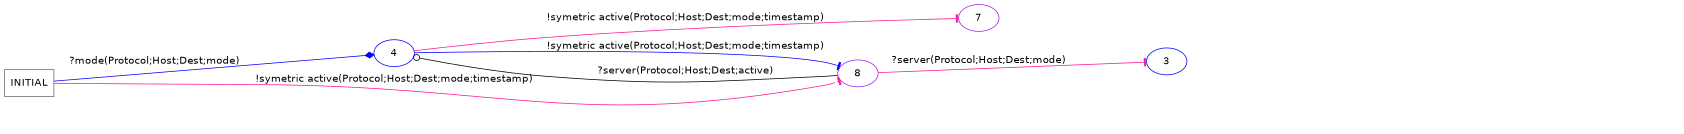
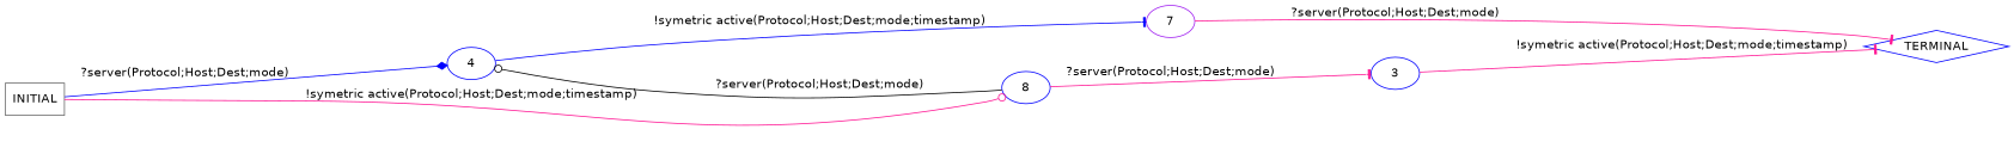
  digraph {
    fontname="DejaVu Sans"
    rankdir=LR
    node [color=blue fontname="DejaVu Sans"]
    edge [arrowhead=tee color=deeppink fontname="DejaVu Sans"]
    n1 [label=3]
+   n2 [label=TERMINAL shape=diamond]
    n3 [label=4]
    n4 [color=purple label=7]
-   n5 [color=purple label=8]
+   n5 [label=8]
    n6 [color=gray40 label=INITIAL shape=box]
-   n3 -> n4 [label="!symetric active(Protocol;Host;Dest;mode;timestamp)"]
-   n3 -> n5 [color=blue label="!symetric active(Protocol;Host;Dest;mode;timestamp)"]
+   n1 -> n2 [label="!symetric active(Protocol;Host;Dest;mode;timestamp)"]
+   n3 -> n4 [color=blue label="!symetric active(Protocol;Host;Dest;mode;timestamp)"]
+   n4 -> n2 [label="?server(Protocol;Host;Dest;mode)"]
    n5 -> n1 [label="?server(Protocol;Host;Dest;mode)"]
-   n5 -> n3 [arrowhead=odot color=black label="?server(Protocol;Host;Dest;active)"]
-   n6 -> n3 [arrowhead=diamond color=blue label="?mode(Protocol;Host;Dest;mode)"]
-   n6 -> n5 [label="!symetric active(Protocol;Host;Dest;mode;timestamp)"]
+   n5 -> n3 [arrowhead=odot color=black label="?server(Protocol;Host;Dest;mode)"]
+   n6 -> n3 [arrowhead=diamond color=blue label="?server(Protocol;Host;Dest;mode)"]
+   n6 -> n5 [arrowhead=odot label="!symetric active(Protocol;Host;Dest;mode;timestamp)"]
  }
